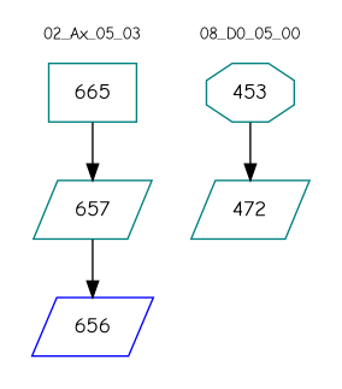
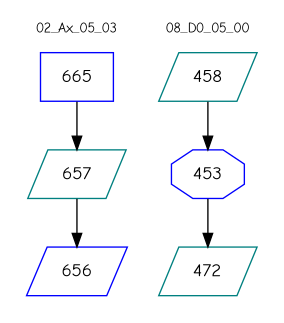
  digraph {
    fontname="Comic Neue"
    node [color=teal fontname="Comic Neue" shape=parallelogram]
    edge [color=black fontname="Comic Neue"]
    n1 [label=657]
    n2 [color=blue label=656]
-   n3 [label=665 shape=box]
-   n5 [label=453 shape=octagon]
+   n3 [color=blue label=665 shape=box]
+   n4 [label=458]
+   n5 [color=blue label=453 shape=octagon]
    n6 [label=472]
    subgraph cluster_1 {
      color=white
      fontsize=10
      label="02_Ax_05_03"
      n1
      n2
      n3
    }
    subgraph cluster_2 {
      color=white
      fontsize=10
      label="08_D0_05_00"
+     n4
      n5
      n6
    }
    n1 -> n2
    n3 -> n1
+   n4 -> n5
    n5 -> n6
  }
